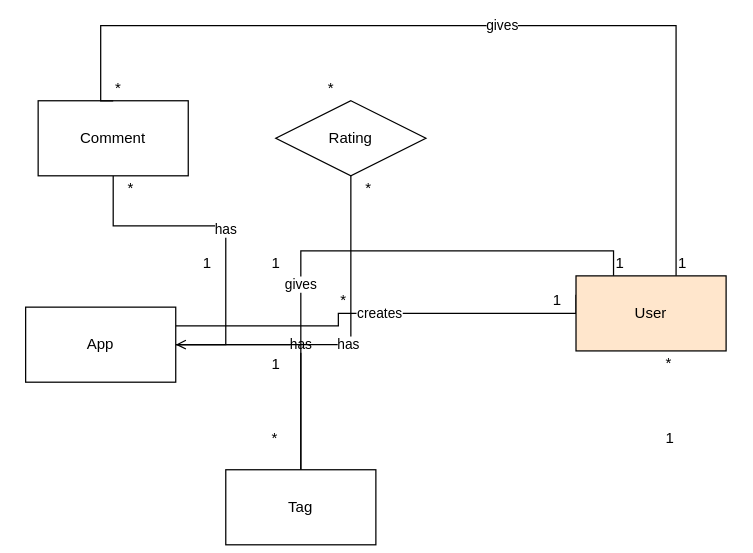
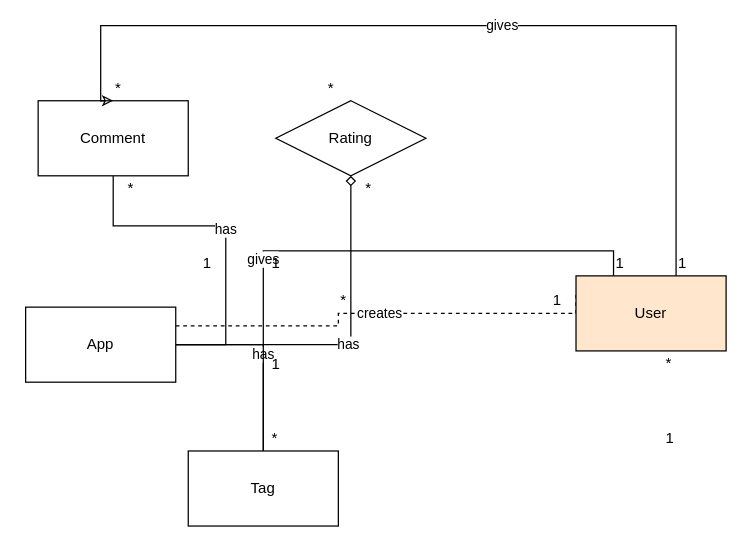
  <mxCell id="0" />
  <mxCell id="1" parent="0" />
- <mxCell id="2" value="has" style="edgeStyle=orthogonalEdgeStyle;rounded=0;orthogonalLoop=1;jettySize=auto;html=1;endArrow=open;endFill=0;" edge="1" parent="1" source="3" target="7"><mxGeometry relative="1" as="geometry"><Array as="points"><mxPoint x="90" y="180" /><mxPoint x="180" y="180" /></Array></mxGeometry></mxCell>
+ <mxCell id="2" value="has" style="edgeStyle=orthogonalEdgeStyle;rounded=0;orthogonalLoop=1;jettySize=auto;html=1;endArrow=none;endFill=0;" edge="1" parent="1" source="3" target="7"><mxGeometry relative="1" as="geometry"><Array as="points"><mxPoint x="90" y="180" /><mxPoint x="180" y="180" /></Array></mxGeometry></mxCell>
  <mxCell id="3" value="Comment" style="rounded=0;whiteSpace=wrap;html=1;" vertex="1" parent="1"><mxGeometry x="30" y="80" width="120" height="60" as="geometry" /></mxCell>
- <mxCell id="4" value="creates" style="edgeStyle=orthogonalEdgeStyle;rounded=0;orthogonalLoop=1;jettySize=auto;html=1;exitX=1;exitY=0.25;exitDx=0;exitDy=0;entryX=0;entryY=0.25;entryDx=0;entryDy=0;endArrow=none;endFill=0;" edge="1" parent="1" source="7" target="12"><mxGeometry relative="1" as="geometry"><Array as="points"><mxPoint x="270" y="250" /><mxPoint x="460" y="250" /></Array></mxGeometry></mxCell>
+ <mxCell id="4" value="creates" style="edgeStyle=orthogonalEdgeStyle;rounded=0;orthogonalLoop=1;jettySize=auto;html=1;exitX=1;exitY=0.25;exitDx=0;exitDy=0;entryX=0;entryY=0.25;entryDx=0;entryDy=0;endArrow=none;endFill=0;dashed=1;" edge="1" parent="1" source="7" target="12"><mxGeometry relative="1" as="geometry"><Array as="points"><mxPoint x="270" y="250" /><mxPoint x="460" y="250" /></Array></mxGeometry></mxCell>
  <mxCell id="5" value="has" style="edgeStyle=orthogonalEdgeStyle;rounded=0;orthogonalLoop=1;jettySize=auto;html=1;endArrow=none;endFill=0;" edge="1" parent="1" source="7" target="9"><mxGeometry relative="1" as="geometry" /></mxCell>
- <mxCell id="6" value="has" style="edgeStyle=orthogonalEdgeStyle;rounded=0;orthogonalLoop=1;jettySize=auto;html=1;endArrow=none;endFill=0;" edge="1" parent="1" source="7" target="8"><mxGeometry relative="1" as="geometry" /></mxCell>
+ <mxCell id="6" value="has" style="edgeStyle=orthogonalEdgeStyle;rounded=0;orthogonalLoop=1;jettySize=auto;html=1;endArrow=diamond;endFill=0;" edge="1" parent="1" source="7" target="8"><mxGeometry relative="1" as="geometry" /></mxCell>
  <mxCell id="7" value="App" style="rounded=0;whiteSpace=wrap;html=1;" vertex="1" parent="1"><mxGeometry x="20" y="245" width="120" height="60" as="geometry" /></mxCell>
  <mxCell id="8" value="Rating" style="rhombus;whiteSpace=wrap;html=1;" vertex="1" parent="1"><mxGeometry x="220" y="80" width="120" height="60" as="geometry" /></mxCell>
- <mxCell id="9" value="Tag" style="rounded=0;whiteSpace=wrap;html=1;" vertex="1" parent="1"><mxGeometry x="180" y="375" width="120" height="60" as="geometry" /></mxCell>
- <mxCell id="10" value="gives" style="edgeStyle=orthogonalEdgeStyle;rounded=0;orthogonalLoop=1;jettySize=auto;html=1;entryX=0.5;entryY=0;entryDx=0;entryDy=0;endArrow=none;endFill=0;" edge="1" parent="1" source="12" target="3"><mxGeometry x="-0.07" relative="1" as="geometry"><Array as="points"><mxPoint x="540" y="20" /><mxPoint x="80" y="20" /><mxPoint x="80" y="80" /></Array><mxPoint as="offset" /></mxGeometry></mxCell>
+ <mxCell id="9" value="Tag" style="rounded=0;whiteSpace=wrap;html=1;" vertex="1" parent="1"><mxGeometry x="150" y="360" width="120" height="60" as="geometry" /></mxCell>
+ <mxCell id="10" value="gives" style="edgeStyle=orthogonalEdgeStyle;rounded=0;orthogonalLoop=1;jettySize=auto;html=1;entryX=0.5;entryY=0;entryDx=0;entryDy=0;endArrow=classic;endFill=0;" edge="1" parent="1" source="12" target="3"><mxGeometry x="-0.07" relative="1" as="geometry"><Array as="points"><mxPoint x="540" y="20" /><mxPoint x="80" y="20" /><mxPoint x="80" y="80" /></Array><mxPoint as="offset" /></mxGeometry></mxCell>
  <mxCell id="11" value="gives" style="edgeStyle=orthogonalEdgeStyle;rounded=0;orthogonalLoop=1;jettySize=auto;html=1;exitX=0.25;exitY=0;exitDx=0;exitDy=0;endArrow=none;endFill=0;" edge="1" parent="1" source="12" target="9"><mxGeometry x="0.333" relative="1" as="geometry"><mxPoint as="offset" /></mxGeometry></mxCell>
  <mxCell id="12" value="User" style="rounded=0;whiteSpace=wrap;html=1;fillColor=#ffe6cc;" vertex="1" parent="1"><mxGeometry x="460" y="220" width="120" height="60" as="geometry" /></mxCell>
  <mxCell id="13" value="*" style="text;html=1;resizable=0;points=[];autosize=1;align=left;verticalAlign=top;spacingTop=-4;" vertex="1" parent="1"><mxGeometry x="100" y="140" width="20" height="20" as="geometry" /></mxCell>
  <mxCell id="14" value="1" style="text;html=1;resizable=0;points=[];autosize=1;align=left;verticalAlign=top;spacingTop=-4;" vertex="1" parent="1"><mxGeometry x="160" y="200" width="20" height="20" as="geometry" /></mxCell>
  <mxCell id="15" value="1" style="text;html=1;resizable=0;points=[];autosize=1;align=left;verticalAlign=top;spacingTop=-4;" vertex="1" parent="1"><mxGeometry x="215" y="281" width="20" height="20" as="geometry" /></mxCell>
  <mxCell id="16" value="*" style="text;html=1;resizable=0;points=[];autosize=1;align=left;verticalAlign=top;spacingTop=-4;" vertex="1" parent="1"><mxGeometry x="215" y="340" width="20" height="20" as="geometry" /></mxCell>
  <mxCell id="17" value="1" style="text;html=1;resizable=0;points=[];autosize=1;align=left;verticalAlign=top;spacingTop=-4;" vertex="1" parent="1"><mxGeometry x="215" y="200" width="20" height="20" as="geometry" /></mxCell>
  <mxCell id="18" value="*" style="text;html=1;resizable=0;points=[];autosize=1;align=left;verticalAlign=top;spacingTop=-4;" vertex="1" parent="1"><mxGeometry x="290" y="140" width="20" height="20" as="geometry" /></mxCell>
  <mxCell id="19" value="1" style="text;html=1;resizable=0;points=[];autosize=1;align=left;verticalAlign=top;spacingTop=-4;" vertex="1" parent="1"><mxGeometry x="540" y="200" width="20" height="20" as="geometry" /></mxCell>
  <mxCell id="20" value="*" style="text;html=1;resizable=0;points=[];autosize=1;align=left;verticalAlign=top;spacingTop=-4;" vertex="1" parent="1"><mxGeometry x="90" y="60" width="20" height="20" as="geometry" /></mxCell>
  <mxCell id="21" value="1" style="text;html=1;resizable=0;points=[];autosize=1;align=left;verticalAlign=top;spacingTop=-4;" vertex="1" parent="1"><mxGeometry x="490" y="200" width="20" height="20" as="geometry" /></mxCell>
  <mxCell id="22" value="*" style="text;html=1;resizable=0;points=[];autosize=1;align=left;verticalAlign=top;spacingTop=-4;" vertex="1" parent="1"><mxGeometry x="260" y="60" width="20" height="20" as="geometry" /></mxCell>
  <mxCell id="23" value="1" style="text;html=1;resizable=0;points=[];autosize=1;align=left;verticalAlign=top;spacingTop=-4;" vertex="1" parent="1"><mxGeometry x="440" y="230" width="20" height="20" as="geometry" /></mxCell>
  <mxCell id="24" value="*" style="text;html=1;resizable=0;points=[];autosize=1;align=left;verticalAlign=top;spacingTop=-4;" vertex="1" parent="1"><mxGeometry x="270" y="230" width="20" height="20" as="geometry" /></mxCell>
  <mxCell id="25" value="1" style="text;html=1;resizable=0;points=[];autosize=1;align=left;verticalAlign=top;spacingTop=-4;" vertex="1" parent="1"><mxGeometry x="530" y="340" width="20" height="20" as="geometry" /></mxCell>
  <mxCell id="26" value="*" style="text;html=1;resizable=0;points=[];autosize=1;align=left;verticalAlign=top;spacingTop=-4;" vertex="1" parent="1"><mxGeometry x="530" y="280" width="20" height="20" as="geometry" /></mxCell>
